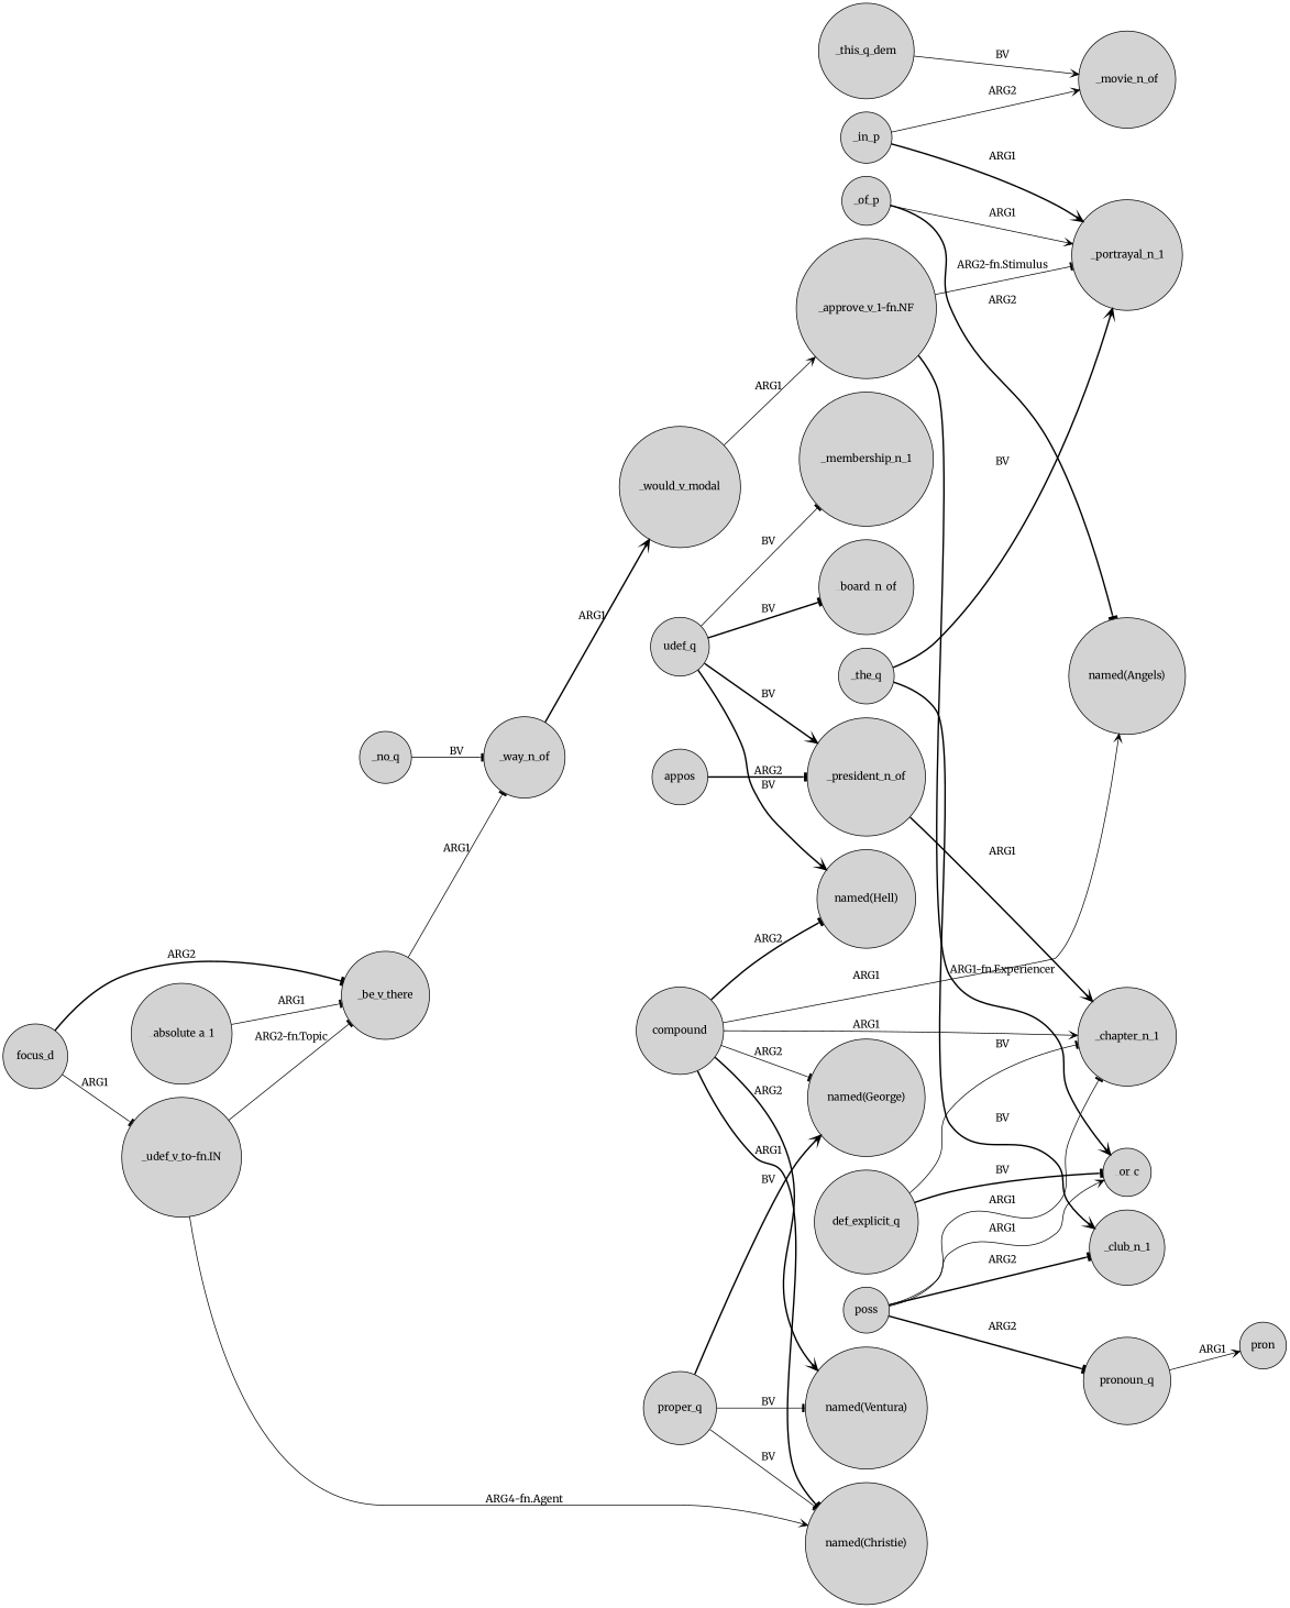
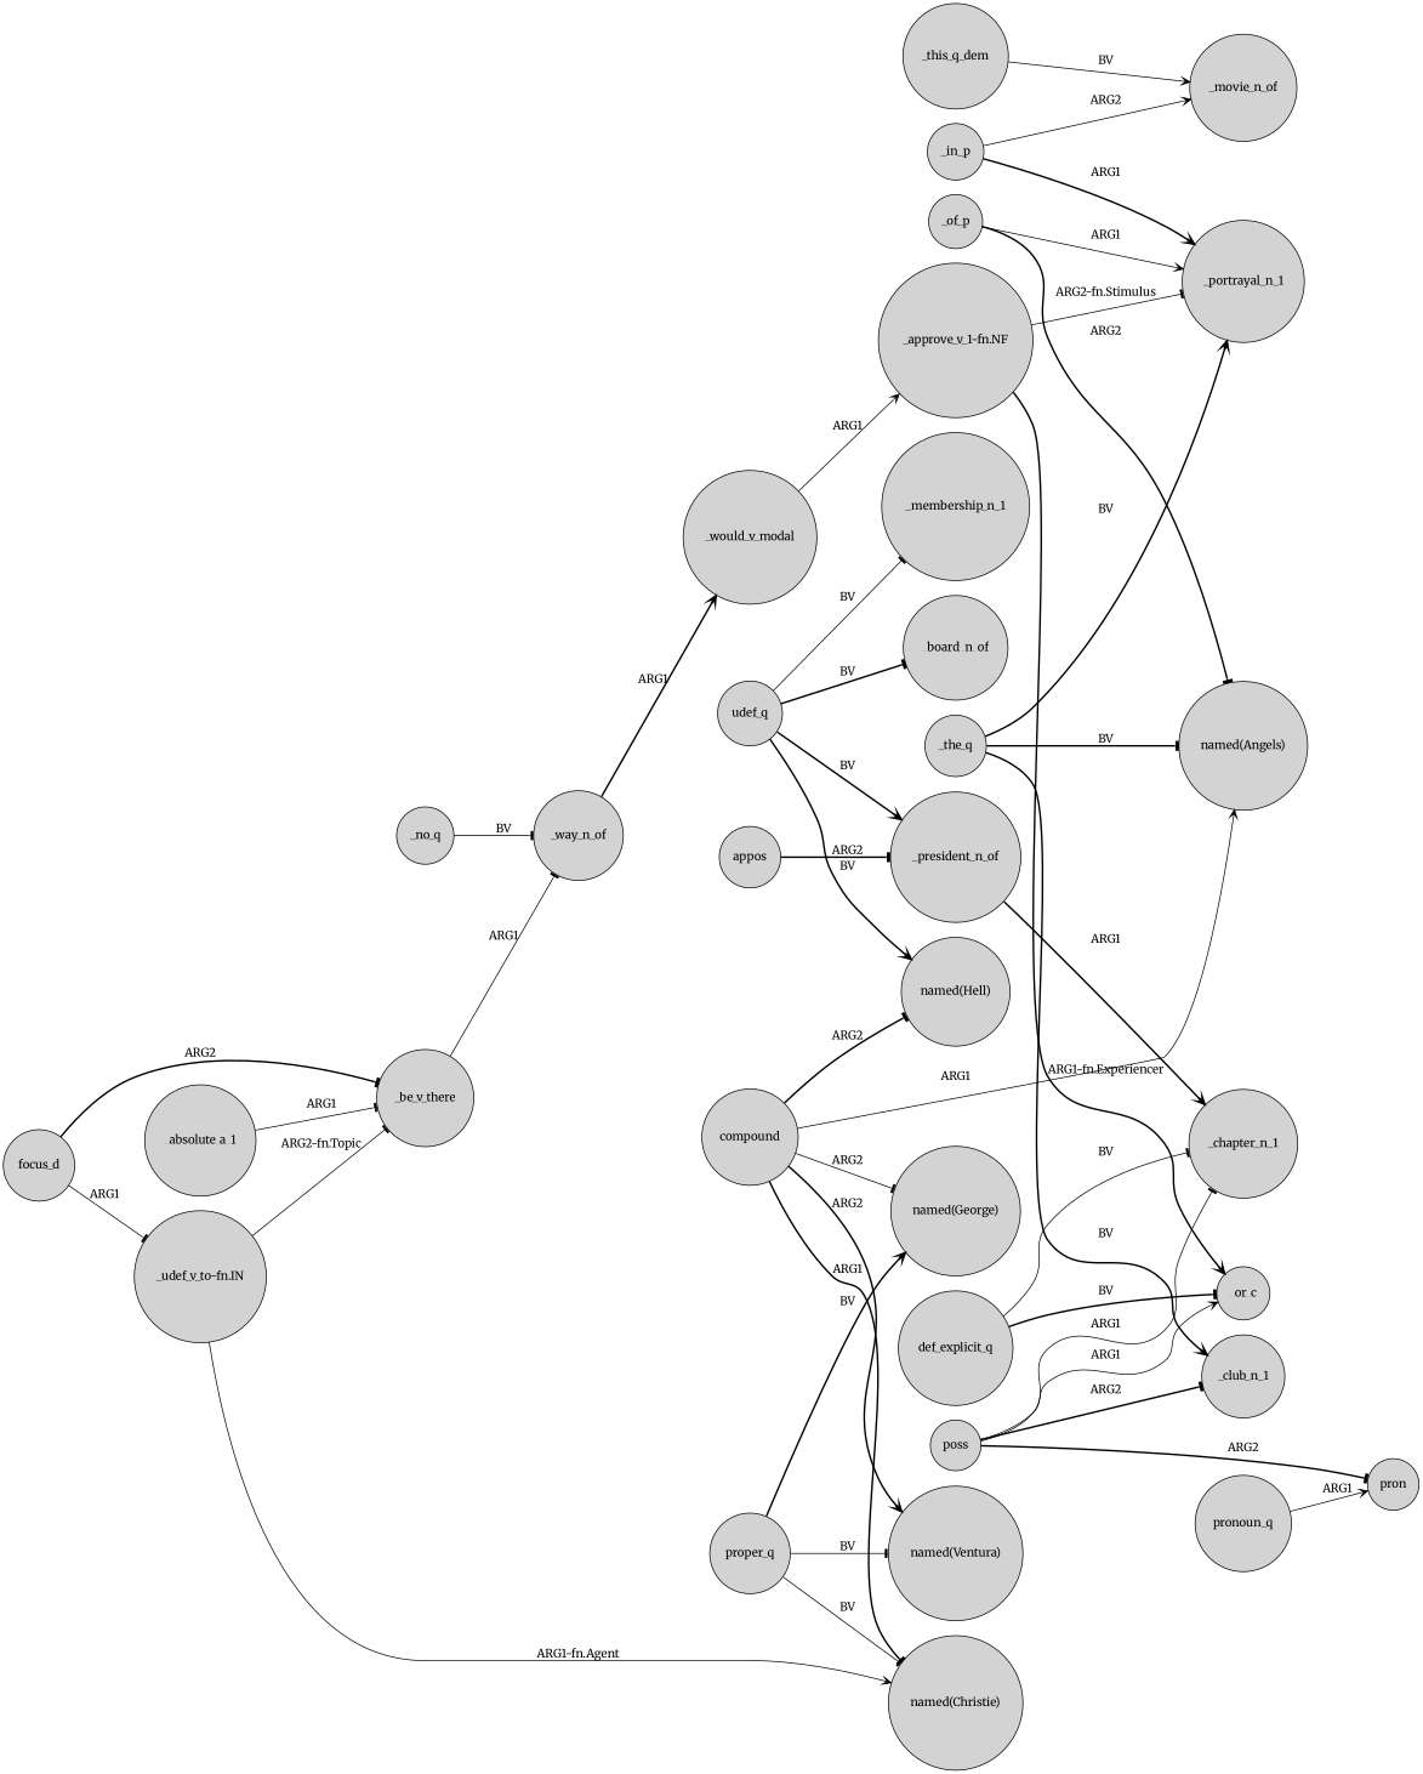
  digraph {
    fontname=Merriweather
    rankdir=LR
    node [fontname=Merriweather shape=circle style=filled]
    edge [arrowhead=tee fontname=Merriweather style=solid]
    _in_p
    _movie_n_of
    _portrayal_n_1
    udef_q
    _membership_n_1
    _board_n_of
    "named(Hell)"
    _president_n_of
    _chapter_n_1
    compound
    "named(Christie)"
    "named(Angels)"
    "named(Ventura)"
    "named(George)"
    _the_q
    _club_n_1
    proper_q
    poss
    pron
    _or_c
    _this_q_dem
    def_explicit_q
    "_approve_v_1-fn.NF"
    _be_v_there
    _way_n_of
    _would_v_modal
    focus_d
    n28 [label="_udef_v_to-fn.IN"]
    appos
    pronoun_q
    _absolute_a_1
    _no_q
    _of_p
    _in_p -> _movie_n_of [arrowhead=vee label=ARG2]
    _in_p -> _portrayal_n_1 [arrowhead=vee label=ARG1 style=bold]
    udef_q -> _membership_n_1 [label=BV]
    udef_q -> _board_n_of [label=BV style=bold]
    udef_q -> "named(Hell)" [arrowhead=vee label=BV style=bold]
    udef_q -> _president_n_of [arrowhead=vee label=BV style=bold]
    _president_n_of -> _chapter_n_1 [arrowhead=vee label=ARG1 style=bold]
    compound -> "named(Hell)" [label=ARG2 style=bold]
-   compound -> _chapter_n_1 [arrowhead=vee label=ARG1]
    compound -> "named(Christie)" [label=ARG1 style=bold]
    compound -> "named(Angels)" [arrowhead=vee label=ARG1]
    compound -> "named(Ventura)" [arrowhead=vee label=ARG2 style=bold]
    compound -> "named(George)" [label=ARG2]
    _the_q -> _portrayal_n_1 [arrowhead=vee label=BV style=bold]
+   _the_q -> "named(Angels)" [label=BV style=bold]
    _the_q -> _club_n_1 [arrowhead=vee label=BV style=bold]
    proper_q -> "named(Christie)" [label=BV]
    proper_q -> "named(Ventura)" [label=BV]
    proper_q -> "named(George)" [arrowhead=vee label=BV style=bold]
    poss -> _chapter_n_1 [label=ARG1]
    poss -> _club_n_1 [label=ARG2 style=bold]
-   poss -> pronoun_q [label=ARG2 style=bold]
+   poss -> pron [label=ARG2 style=bold]
    poss -> _or_c [arrowhead=vee label=ARG1]
    _this_q_dem -> _movie_n_of [arrowhead=vee label=BV]
    def_explicit_q -> _chapter_n_1 [label=BV]
    def_explicit_q -> _or_c [label=BV style=bold]
    "_approve_v_1-fn.NF" -> _portrayal_n_1 [label="ARG2-fn.Stimulus"]
    "_approve_v_1-fn.NF" -> _or_c [arrowhead=vee label="ARG1-fn.Experiencer" style=bold]
    _be_v_there -> _way_n_of [label=ARG1]
    _way_n_of -> _would_v_modal [arrowhead=vee label=ARG1 style=bold]
    _would_v_modal -> "_approve_v_1-fn.NF" [arrowhead=vee label=ARG1]
    focus_d -> _be_v_there [label=ARG2 style=bold]
    focus_d -> n28 [label=ARG1]
-   n28 -> "named(Christie)" [arrowhead=vee label="ARG4-fn.Agent"]
+   n28 -> "named(Christie)" [arrowhead=vee label="ARG1-fn.Agent"]
    n28 -> _be_v_there [label="ARG2-fn.Topic"]
    appos -> _president_n_of [label=ARG2 style=bold]
    pronoun_q -> pron [arrowhead=vee label=ARG1]
    _absolute_a_1 -> _be_v_there [label=ARG1]
    _no_q -> _way_n_of [label=BV]
    _of_p -> _portrayal_n_1 [arrowhead=vee label=ARG1]
    _of_p -> "named(Angels)" [label=ARG2 style=bold]
  }
